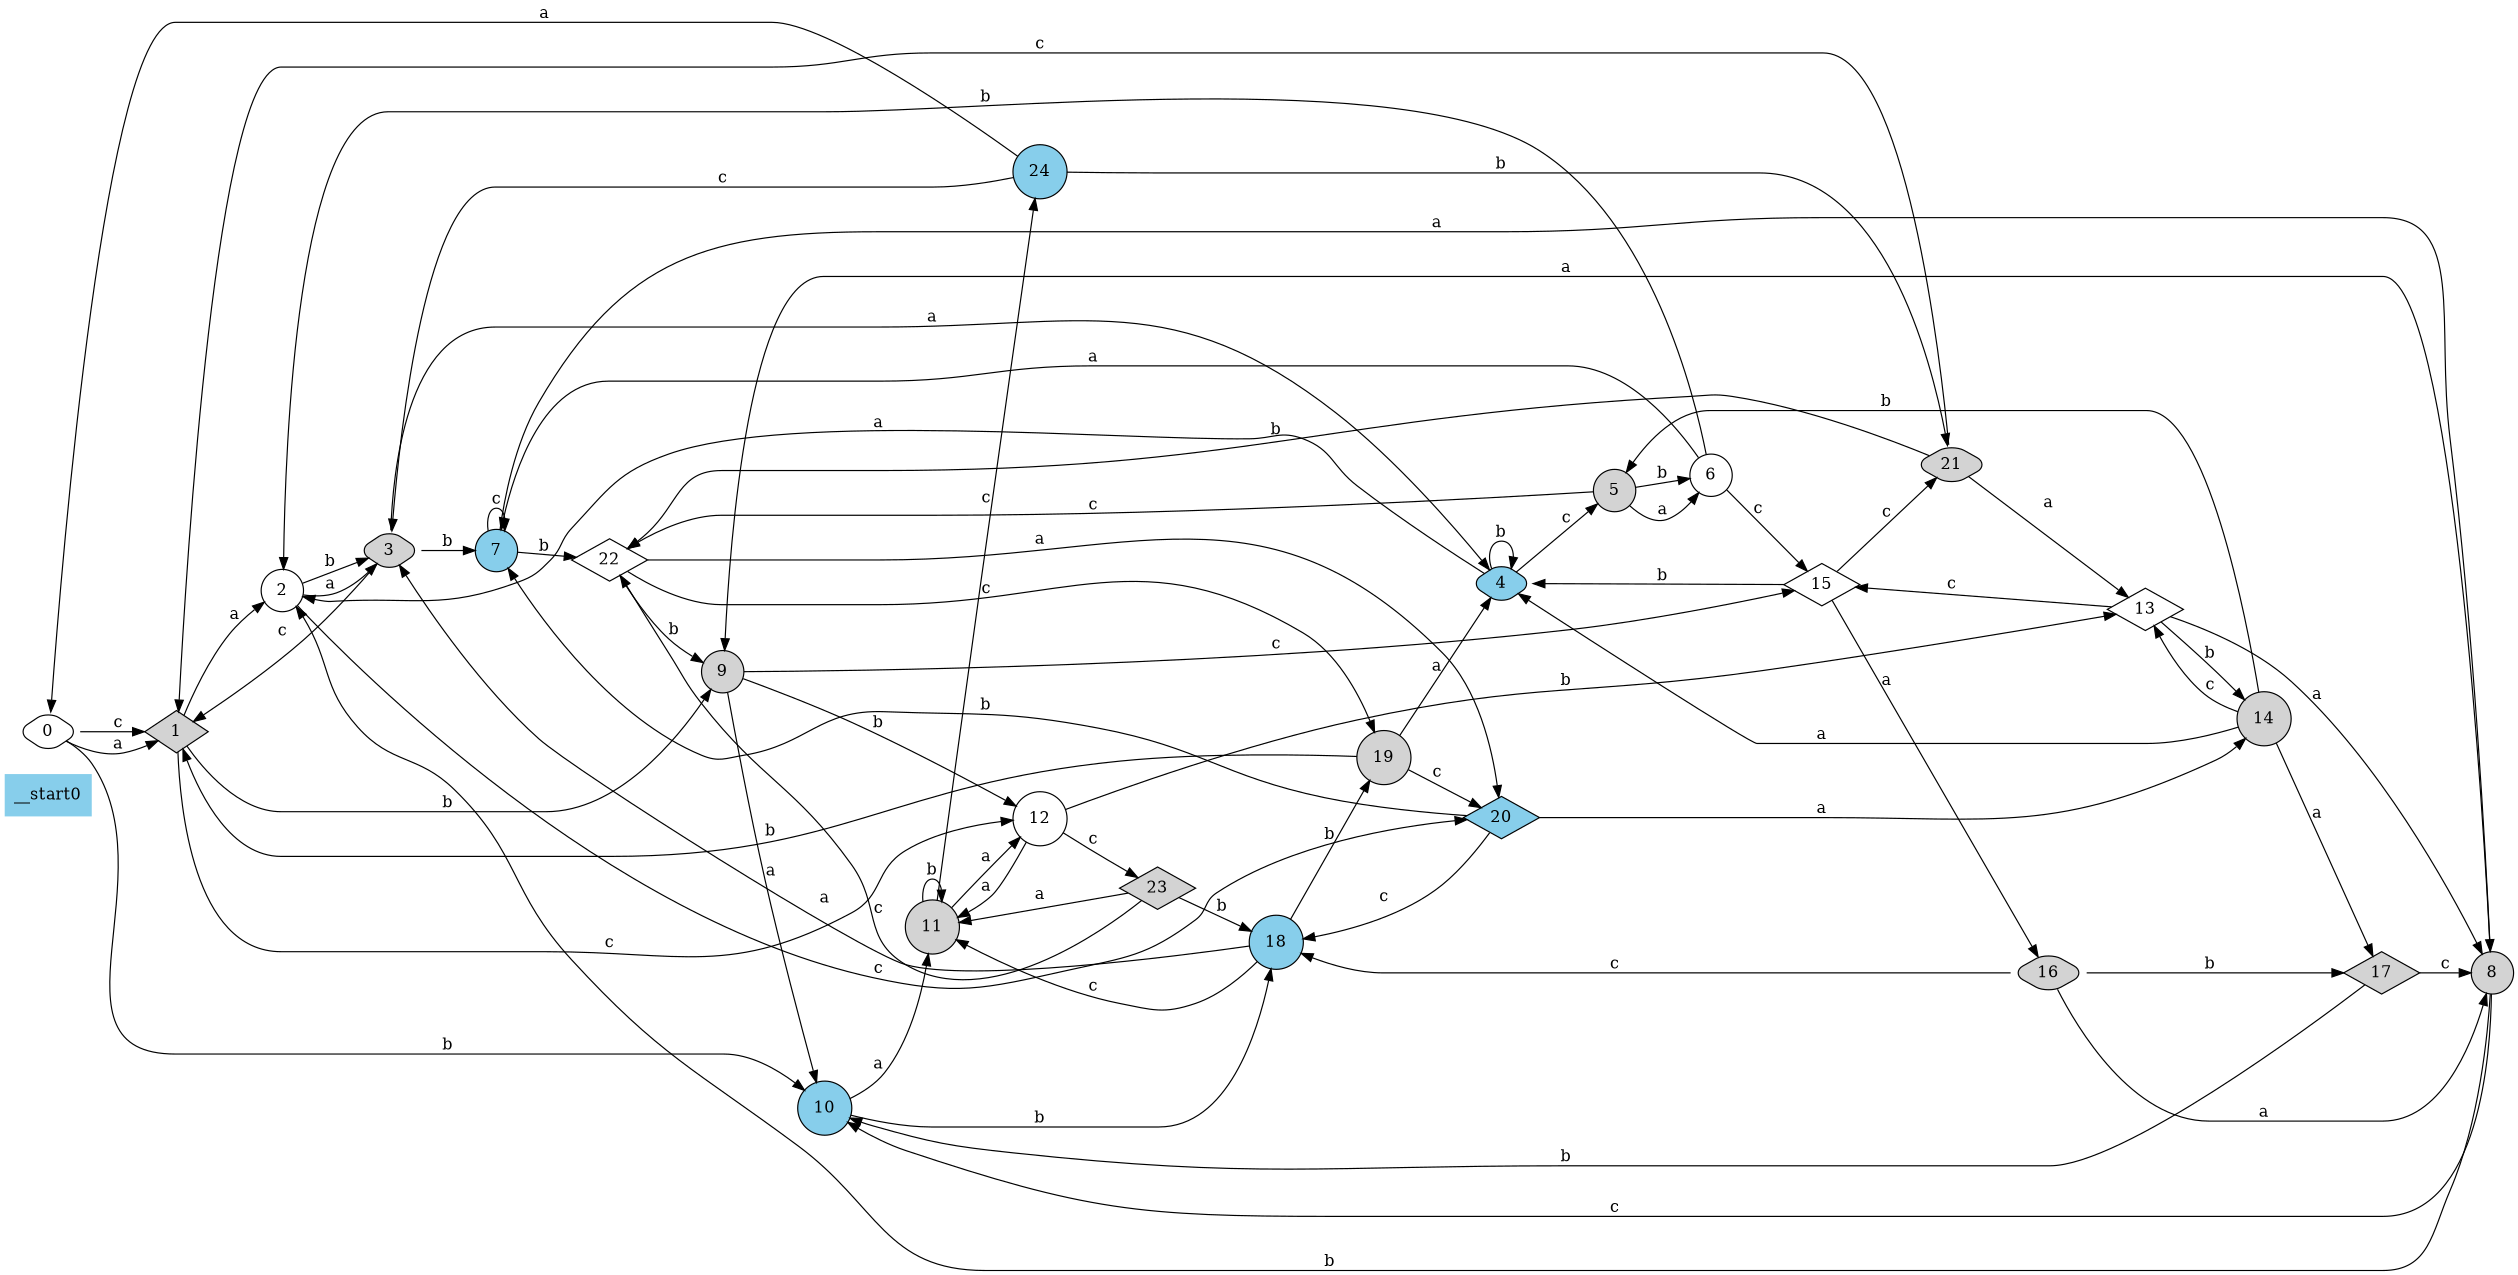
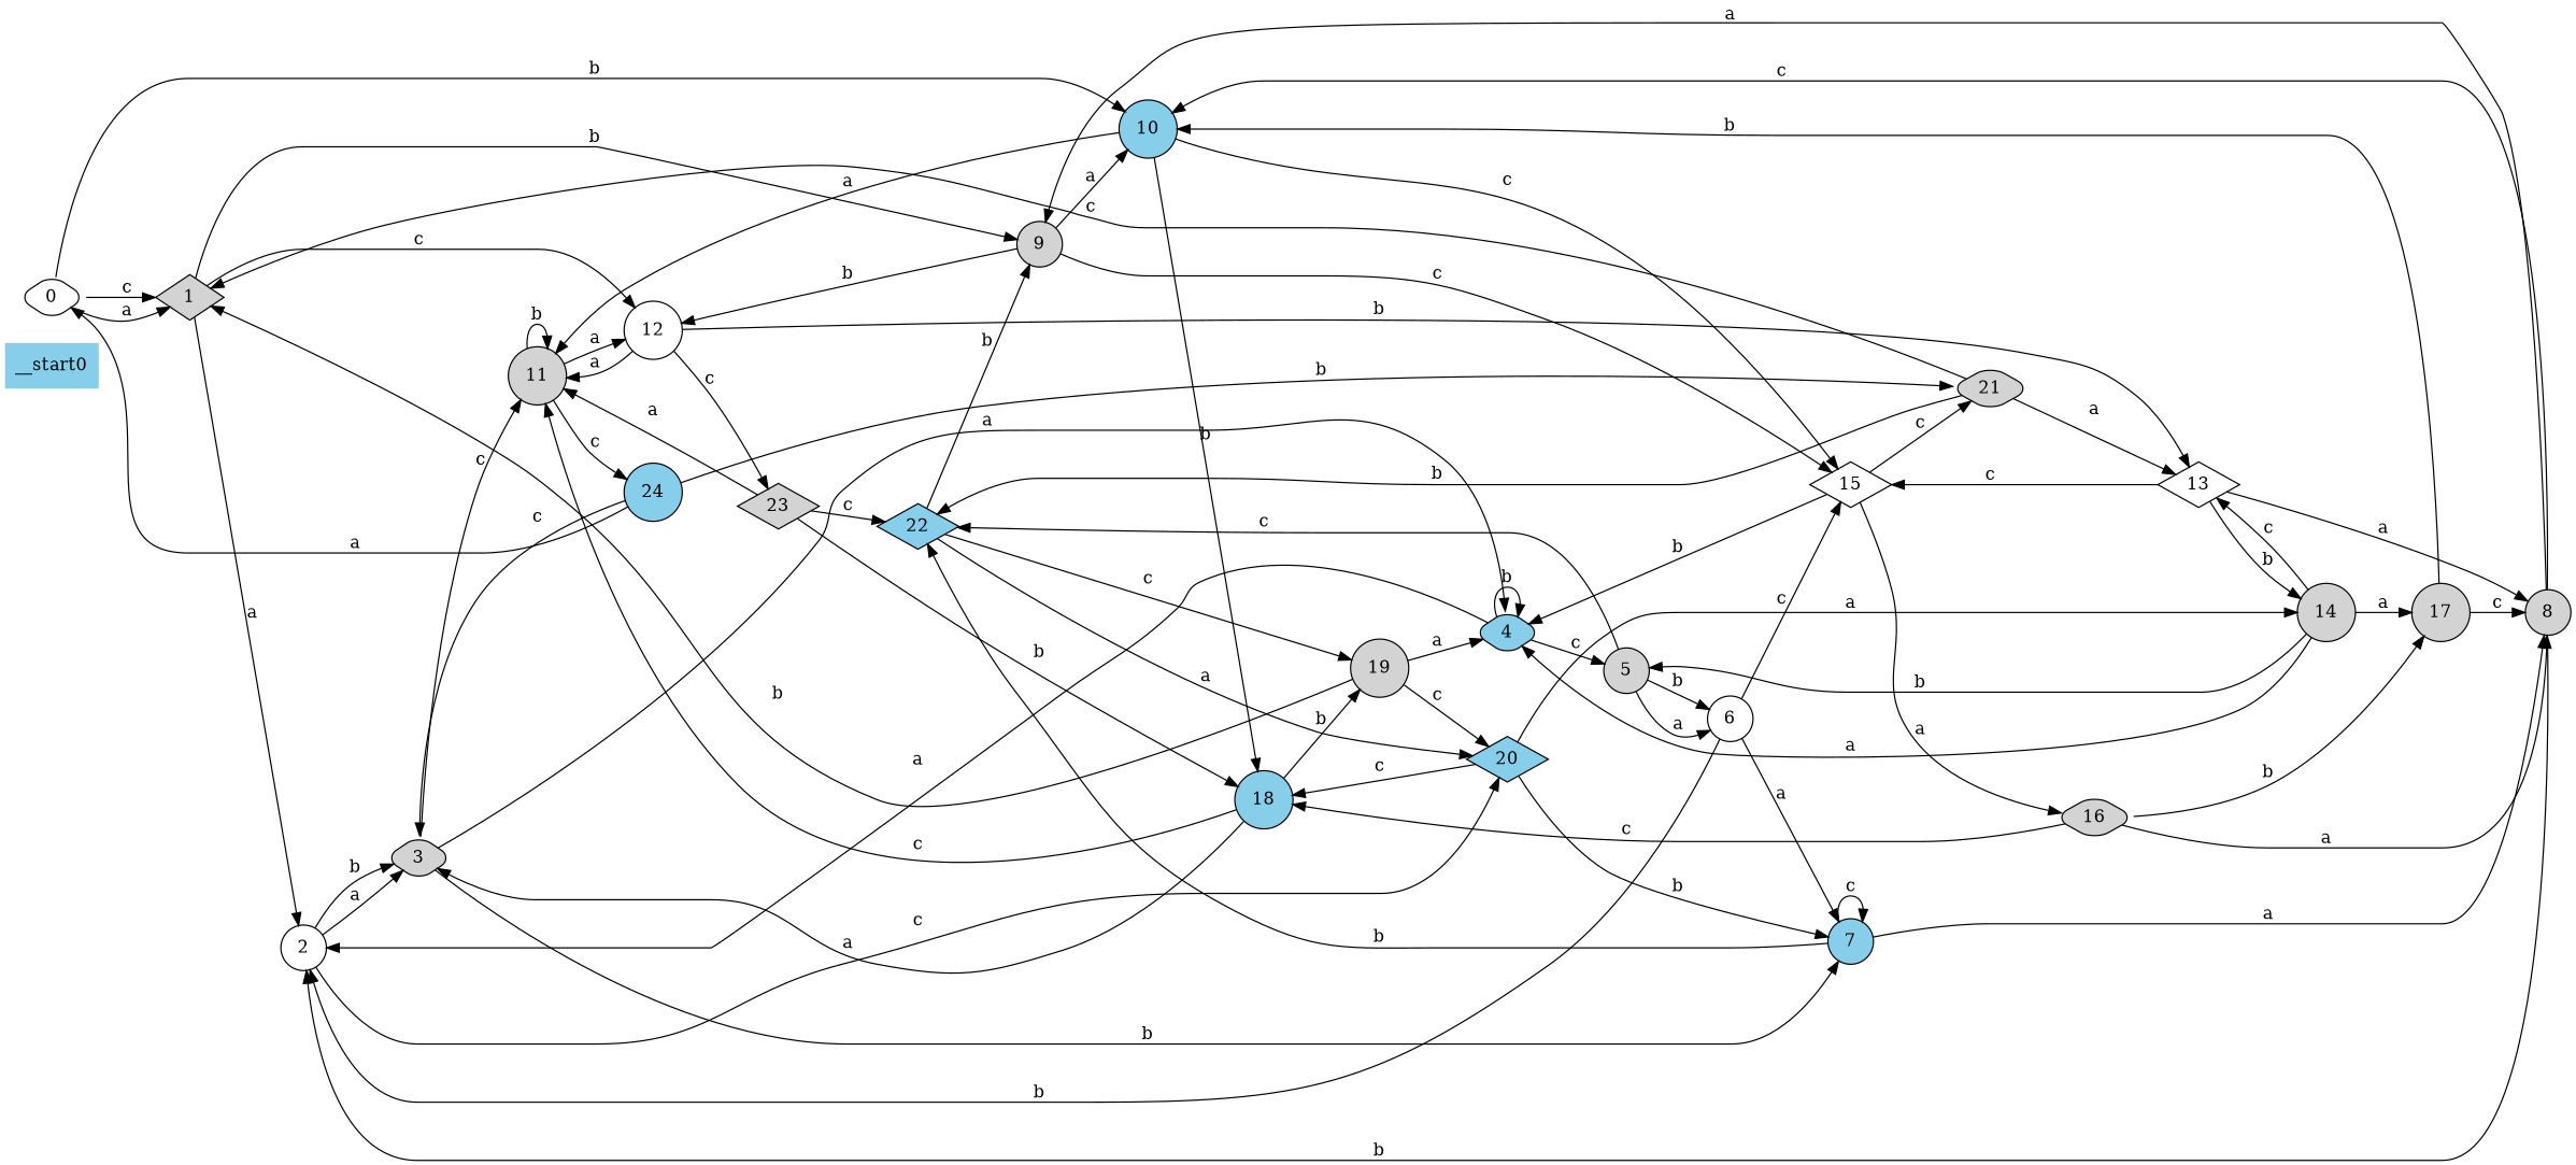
  digraph {
    rankdir=LR
    node [fillcolor=lightgrey shape=circle style=filled color=black]
    __start0 [fillcolor=skyblue shape=none color=""]
    n2 [fillcolor=white label=0 shape=diamond style="rounded,filled"]
    n3 [label=1 shape=diamond]
    n4 [fillcolor=skyblue label=10 style="rounded,filled"]
    n5 [fillcolor=white label=2]
    n6 [label=9]
    n7 [fillcolor=white label=12 style="rounded,filled"]
    n8 [label=11]
    n9 [fillcolor=white label=15 shape=diamond]
    n10 [fillcolor=skyblue label=18 style="rounded,filled"]
    n11 [label=3 shape=diamond style="rounded,filled"]
    n12 [fillcolor=skyblue label=20 shape=diamond]
    n13 [fillcolor=white label=13 shape=diamond]
    n14 [label=23 shape=diamond]
    n15 [fillcolor=skyblue label=4 shape=diamond style="rounded,filled"]
    n16 [fillcolor=skyblue label=7]
    n17 [label=14]
    n18 [label=5 style="rounded,filled"]
-   n19 [fillcolor=white label=22 shape=diamond]
+   n19 [fillcolor=skyblue label=22 shape=diamond]
    n20 [label=8]
    n21 [fillcolor=skyblue label=24]
    n22 [fillcolor=white label=6 style="rounded,filled"]
    n23 [label=19 style="rounded,filled"]
    n24 [label=16 shape=diamond style="rounded,filled"]
    n25 [label=21 shape=diamond style="rounded,filled"]
-   n26 [label=17 shape=diamond]
+   n26 [label=17]
    n2 -> n3 [label=a]
    n2 -> n3 [label=c]
    n2 -> n4 [label=b]
    n3 -> n5 [label=a]
    n3 -> n6 [label=b]
    n3 -> n7 [label=c]
    n4 -> n8 [label=a]
+   n4 -> n9 [label=c]
    n4 -> n10 [label=b]
    n5 -> n11 [label=a]
    n5 -> n11 [label=b]
    n5 -> n12 [label=c]
    n6 -> n4 [label=a]
    n6 -> n7 [label=b]
    n6 -> n9 [label=c]
    n7 -> n8 [label=a]
    n7 -> n13 [label=b]
    n7 -> n14 [label=c]
    n8 -> n7 [label=a]
    n8 -> n8 [label=b]
    n8 -> n21 [label=c]
    n9 -> n15 [label=b]
    n9 -> n24 [label=a]
    n9 -> n25 [label=c]
    n10 -> n8 [label=c]
    n10 -> n11 [label=a]
    n10 -> n23 [label=b]
-   n11 -> n3 [label=c]
+   n11 -> n8 [label=c]
    n11 -> n15 [label=a]
    n11 -> n16 [label=b]
    n12 -> n10 [label=c]
    n12 -> n16 [label=b]
    n12 -> n17 [label=a]
    n13 -> n9 [label=c]
    n13 -> n17 [label=b]
    n13 -> n20 [label=a]
    n14 -> n8 [label=a]
    n14 -> n10 [label=b]
    n14 -> n19 [label=c]
    n15 -> n5 [label=a]
    n15 -> n15 [label=b]
    n15 -> n18 [label=c]
    n16 -> n16 [label=c]
    n16 -> n19 [label=b]
    n16 -> n20 [label=a]
    n17 -> n13 [label=c]
    n17 -> n15 [label=a]
    n17 -> n18 [label=b]
    n17 -> n26 [label=a]
    n18 -> n19 [label=c]
    n18 -> n22 [label=a]
    n18 -> n22 [label=b]
    n19 -> n6 [label=b]
    n19 -> n12 [label=a]
    n19 -> n23 [label=c]
    n20 -> n4 [label=c]
    n20 -> n5 [label=b]
    n20 -> n6 [label=a]
    n21 -> n2 [label=a]
    n21 -> n11 [label=c]
    n21 -> n25 [label=b]
    n22 -> n5 [label=b]
    n22 -> n9 [label=c]
    n22 -> n16 [label=a]
    n23 -> n3 [label=b]
    n23 -> n12 [label=c]
    n23 -> n15 [label=a]
    n24 -> n10 [label=c]
    n24 -> n20 [label=a]
    n24 -> n26 [label=b]
    n25 -> n3 [label=c]
    n25 -> n13 [label=a]
    n25 -> n19 [label=b]
    n26 -> n4 [label=b]
    n26 -> n20 [label=c]
  }
